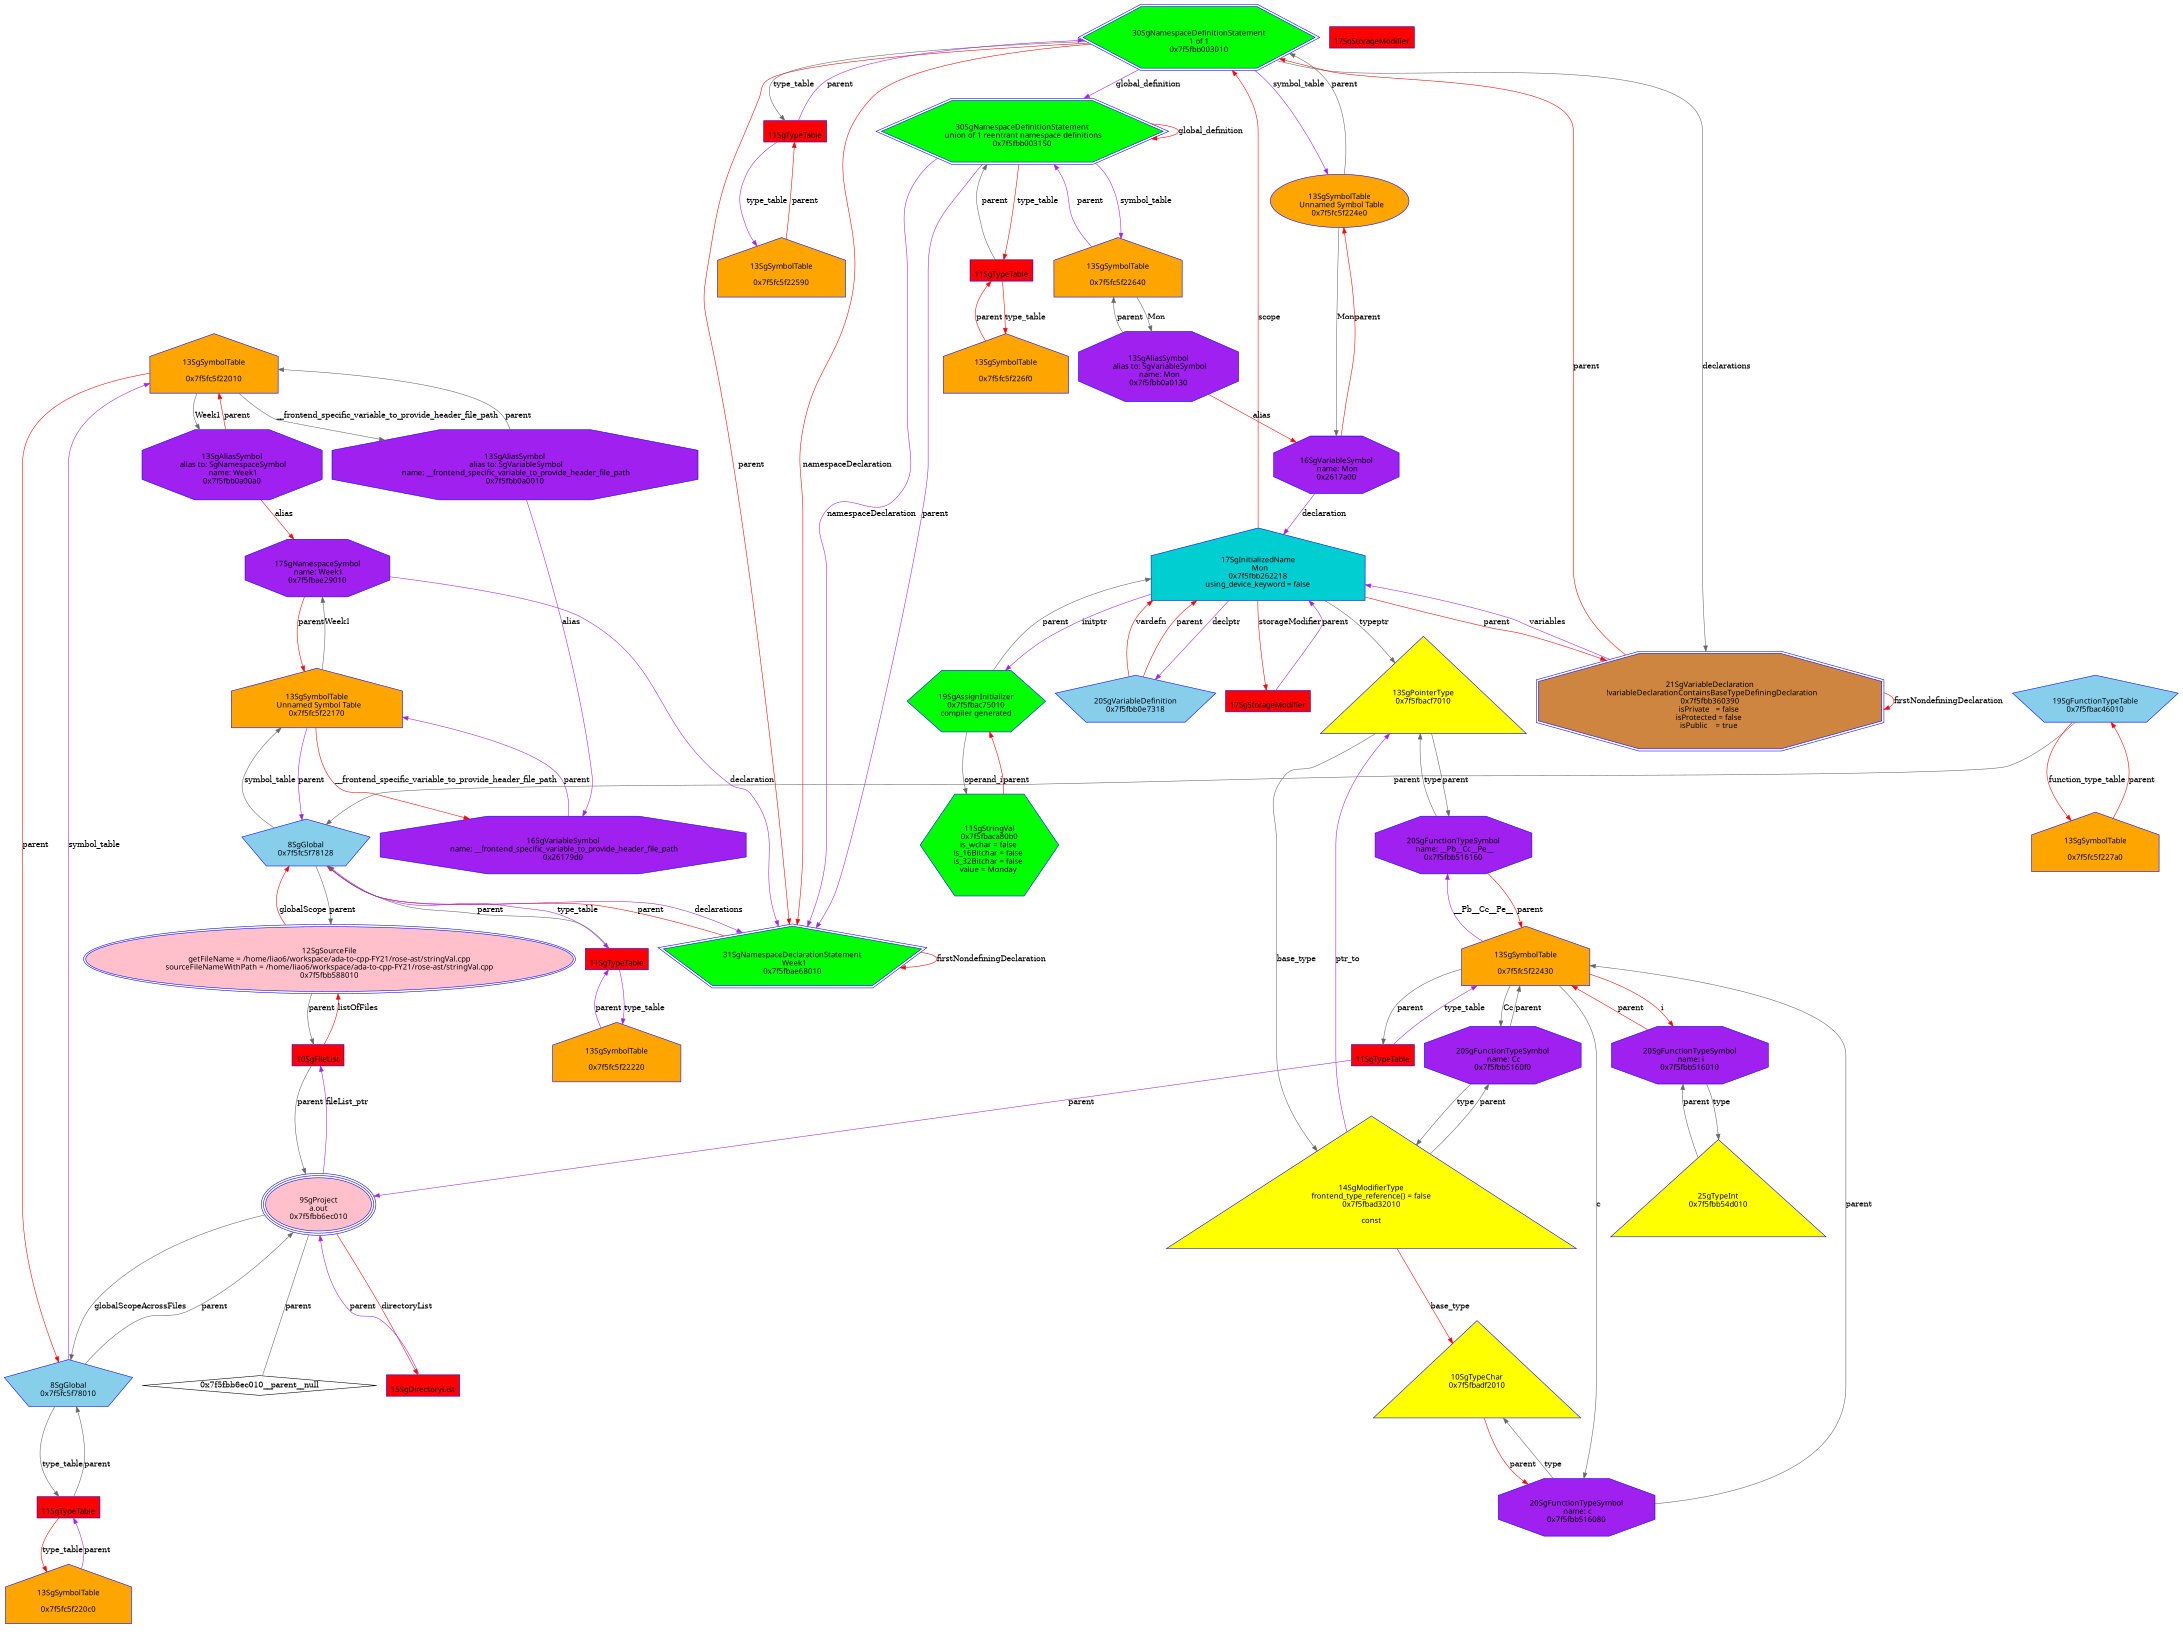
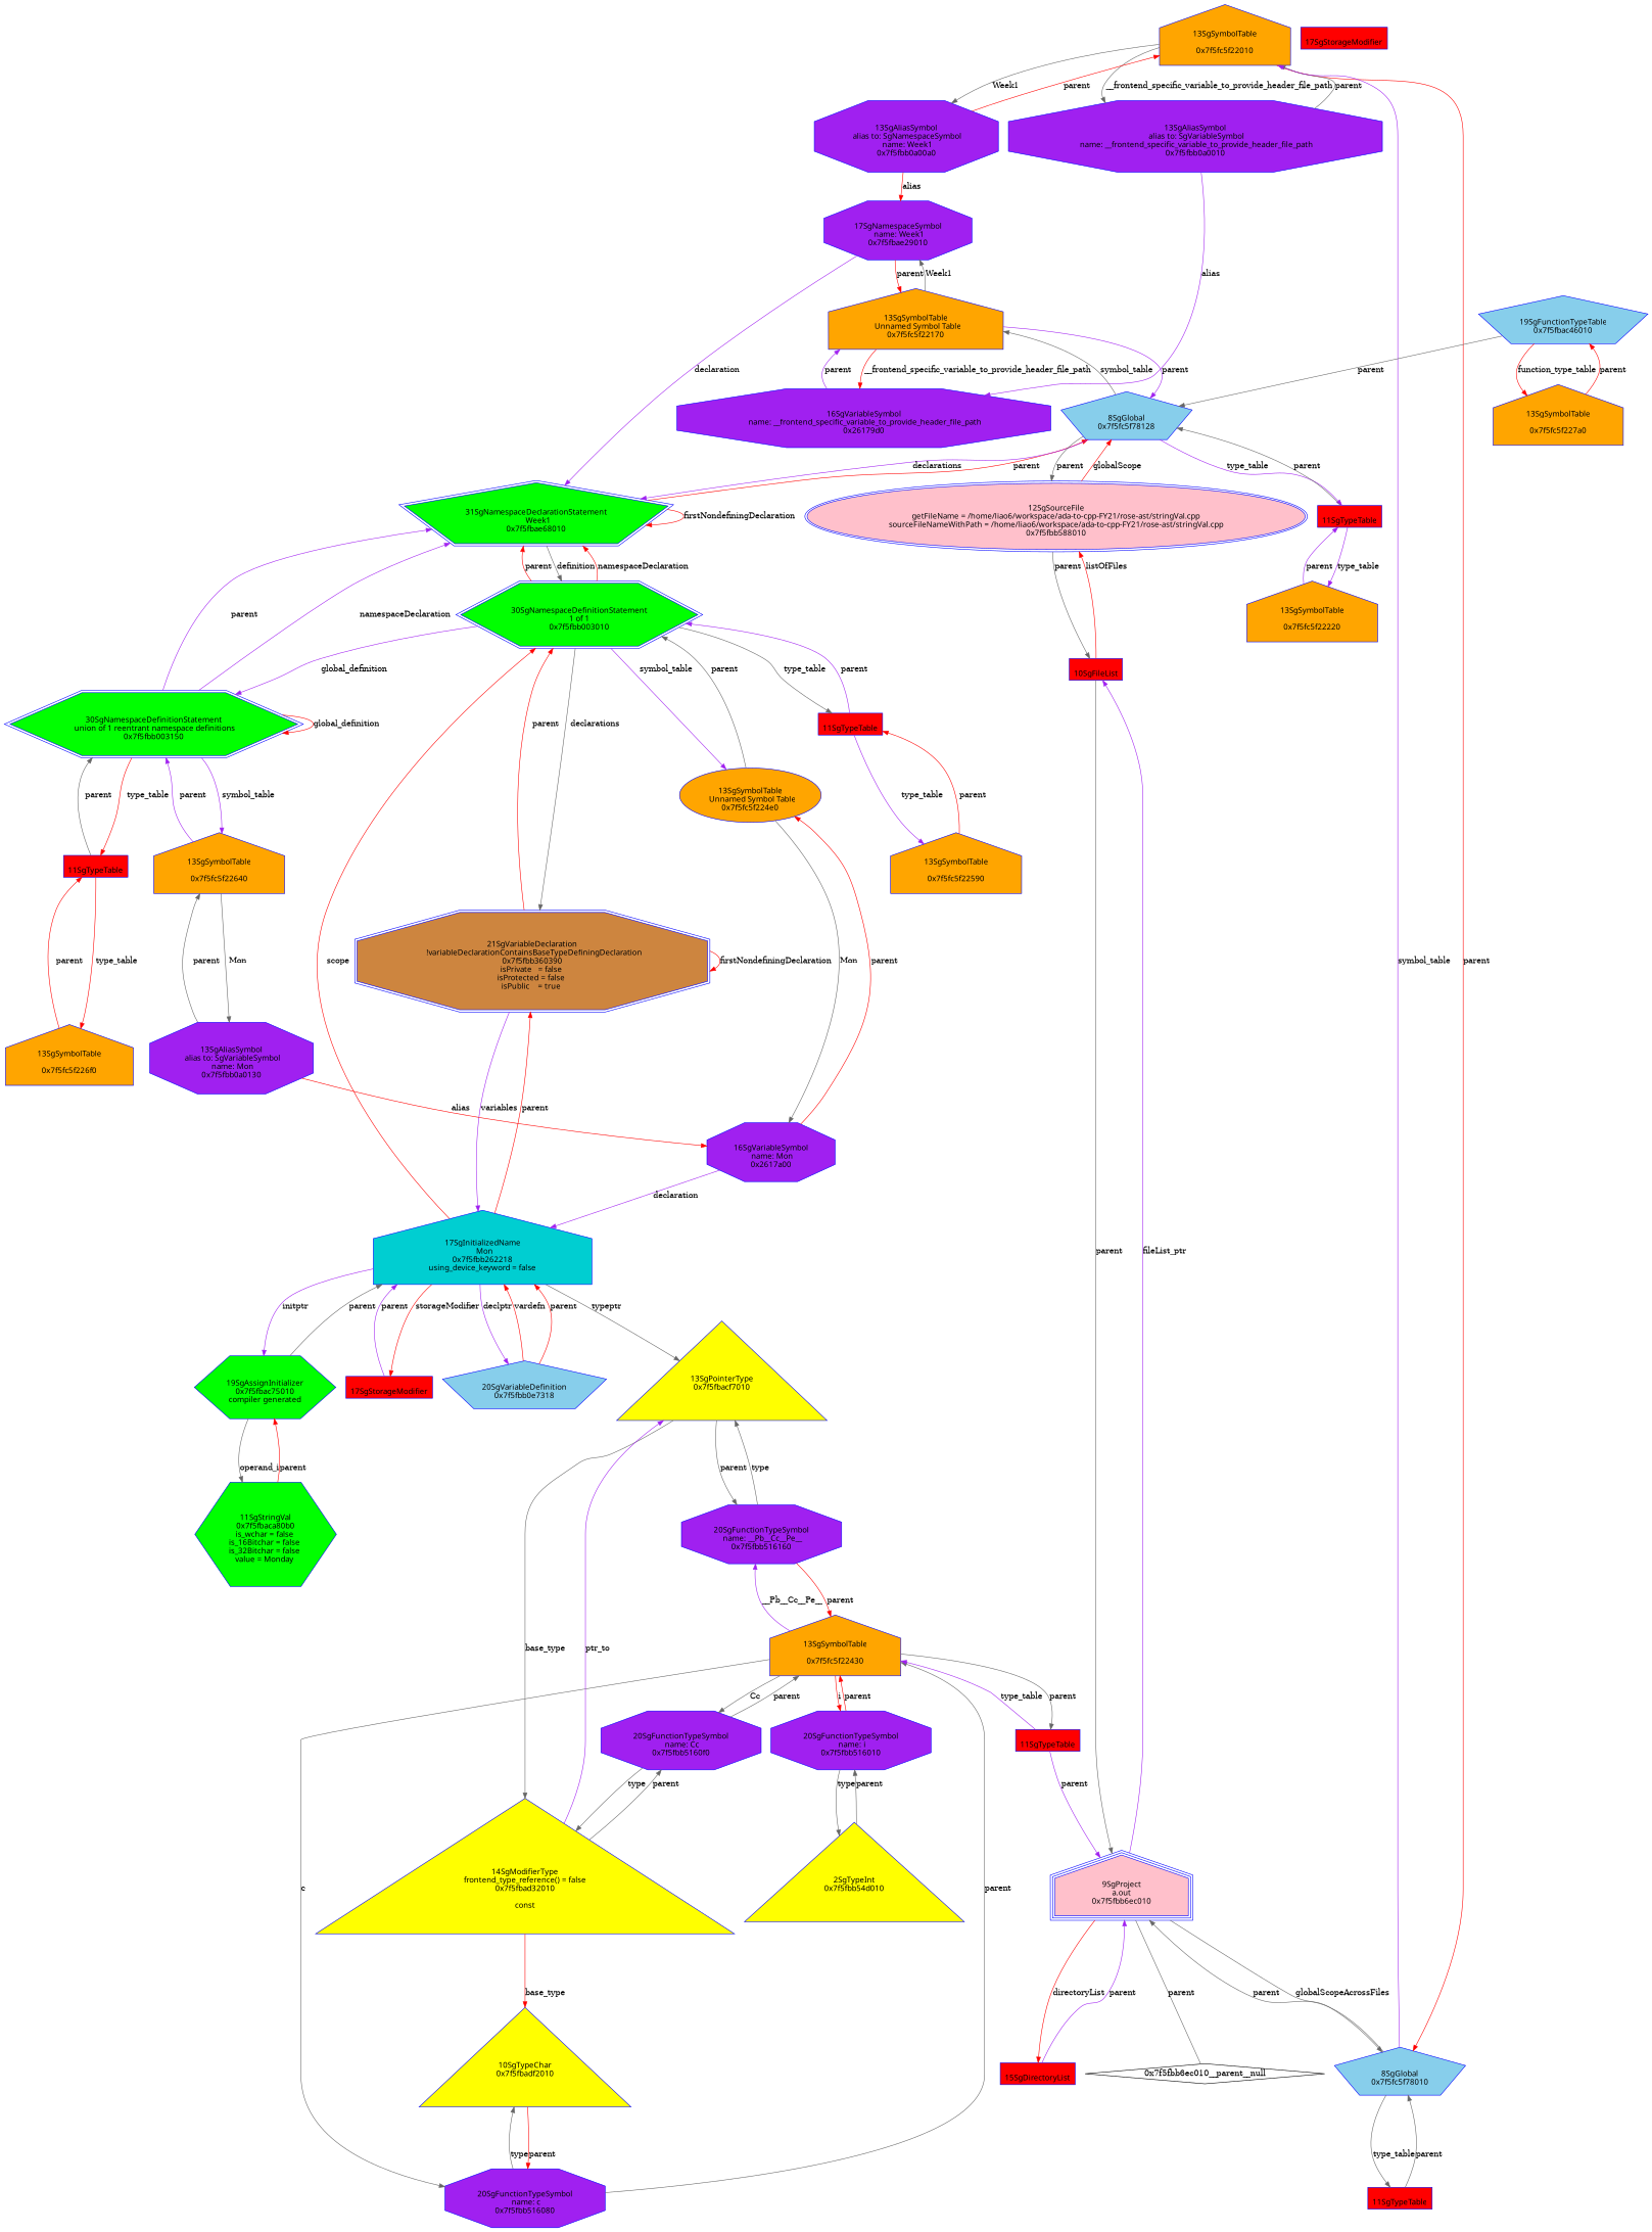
  digraph {
    node [color=blue fillcolor=orange fontcolor=black fontname="7x13bold" peripheries=1 regular=0 shape=polygon sides=5 style=filled]
    edge [color=gray40 dir=forward]
    n1 [label="\n13SgSymbolTable\n  \n  0x7f5fc5f22010  " shape=house]
    n2 [fillcolor=purple label="\n13SgAliasSymbol\n alias to: SgNamespaceSymbol\n name: Week1\n  0x7f5fbb0a00a0  " sides=8]
    n3 [fillcolor=purple label="\n13SgAliasSymbol\n alias to: SgVariableSymbol\n name: __frontend_specific_variable_to_provide_header_file_path\n  0x7f5fbb0a0010  " sides=8]
    n4 [fillcolor=skyblue label="\n8SgGlobal\n  0x7f5fc5f78010  "]
    n5 [fillcolor=purple label="\n17SgNamespaceSymbol\n name: Week1\n  0x7f5fbae29010  " sides=8]
    n6 [fillcolor=purple label="\n16SgVariableSymbol\n name: __frontend_specific_variable_to_provide_header_file_path\n  0x26179d0  " sides=8]
    n7 [fillcolor=red label="\n11SgTypeTable" sides=4]
-   n8 [fillcolor=pink label="\n9SgProject\n  a.out  \n  0x7f5fbb6ec010  " peripheries=3 shape=ellipse]
+   n8 [fillcolor=pink label="\n9SgProject\n  a.out  \n  0x7f5fbb6ec010  " peripheries=3 shape=house]
    n9 [label="\n13SgSymbolTable\n  Unnamed Symbol Table\n  0x7f5fc5f22170  " shape=house]
    n10 [fillcolor=green label="\n31SgNamespaceDeclarationStatement\n  Week1\n  0x7f5fbae68010  " peripheries=2]
-   n11 [label="\n13SgSymbolTable\n  \n  0x7f5fc5f220c0  " shape=house]
    n12 [fillcolor=red label="\n10SgFileList" sides=4]
    n13 [fillcolor=red label="\n15SgDirectoryList" sides=4]
    "0x7f5fbb6ec010__parent__null" [shape=diamond color="" fillcolor="" fontcolor="" fontname="" peripheries="" regular="" sides="" style=""]
    n15 [fillcolor=skyblue label="\n8SgGlobal\n  0x7f5fc5f78128  "]
    n16 [fillcolor=red label="\n11SgTypeTable" sides=4]
    n17 [fillcolor=pink label="\n12SgSourceFile\n  getFileName = /home/liao6/workspace/ada-to-cpp-FY21/rose-ast/stringVal.cpp  \n  sourceFileNameWithPath = /home/liao6/workspace/ada-to-cpp-FY21/rose-ast/stringVal.cpp  \n  0x7f5fbb588010  " peripheries=2 shape=ellipse]
    n18 [fillcolor=green label="\n30SgNamespaceDefinitionStatement\n  1 of 1  \n  0x7f5fbb003010  " peripheries=2 sides=6]
    n19 [label="\n13SgSymbolTable\n  \n  0x7f5fc5f22220  " shape=house]
    n20 [label="\n13SgSymbolTable\n  \n  0x7f5fc5f22430  " shape=house]
    n21 [fillcolor=purple label="\n20SgFunctionTypeSymbol\n name: __Pb__Cc__Pe__\n  0x7f5fbb516160  " sides=8]
    n22 [fillcolor=purple label="\n20SgFunctionTypeSymbol\n name: Cc\n  0x7f5fbb5160f0  " sides=8]
    n23 [fillcolor=purple label="\n20SgFunctionTypeSymbol\n name: c\n  0x7f5fbb516080  " sides=8]
    n24 [fillcolor=purple label="\n20SgFunctionTypeSymbol\n name: i\n  0x7f5fbb516010  " sides=8]
    n25 [fillcolor=red label="\n11SgTypeTable" sides=4]
    n26 [fillcolor=yellow label="\n13SgPointerType\n  0x7f5fbacf7010  \n   \n   " sides=3]
    n27 [fillcolor=yellow label="\n14SgModifierType\n    frontend_type_reference() = false    \n  0x7f5fbad32010  \n   \n const \n   " sides=3]
    n28 [fillcolor=yellow label="\n10SgTypeChar\n  0x7f5fbadf2010  \n   \n   " sides=3]
    n29 [fillcolor=yellow label="\n2SgTypeInt\n  0x7f5fbb54d010  \n   \n   " sides=3]
    n30 [label="\n13SgSymbolTable\n  Unnamed Symbol Table\n  0x7f5fc5f224e0  " shape=ellipse]
    n31 [fillcolor=purple label="\n16SgVariableSymbol\n name: Mon\n  0x2617a00  " sides=8]
    n32 [fillcolor=darkturquoise label="\n17SgInitializedName\n  Mon\n  0x7f5fbb262218  \n  using_device_keyword = false  " shape=house]
    n33 [fillcolor=red label="\n11SgTypeTable" sides=4]
    n34 [fillcolor=green label="\n30SgNamespaceDefinitionStatement\n  union of 1 reentrant namespace definitions \n  0x7f5fbb003150  " peripheries=2 sides=6]
    n35 [fillcolor=peru label="\n21SgVariableDeclaration\n  !variableDeclarationContainsBaseTypeDefiningDeclaration\n  0x7f5fbb360390  \n isPrivate   = false  \n isProtected = false  \n isPublic    = true  " peripheries=2 sides=8]
    n36 [fillcolor=red label="\n17SgStorageModifier" sides=4]
    n37 [fillcolor=skyblue label="\n20SgVariableDefinition\n  0x7f5fbb0e7318  "]
    n38 [fillcolor=green label="\n19SgAssignInitializer\n  0x7f5fbac75010  \n compiler generated " sides=6]
    n39 [label="\n13SgSymbolTable\n  \n  0x7f5fc5f22590  " shape=house]
    n40 [label="\n13SgSymbolTable\n  \n  0x7f5fc5f22640  " shape=house]
    n41 [fillcolor=red label="\n11SgTypeTable" sides=4]
    n42 [fillcolor=purple label="\n13SgAliasSymbol\n alias to: SgVariableSymbol\n name: Mon\n  0x7f5fbb0a0130  " sides=8]
    n43 [label="\n13SgSymbolTable\n  \n  0x7f5fc5f226f0  " shape=house]
    n44 [label="\n13SgSymbolTable\n  \n  0x7f5fc5f227a0  " shape=house]
    n45 [fillcolor=skyblue label="\n19SgFunctionTypeTable\n  0x7f5fbac46010  "]
    n46 [fillcolor=red label="\n17SgStorageModifier" sides=4]
    n47 [fillcolor=green label="\n11SgStringVal\n  0x7f5fbaca80b0  \n is_wchar = false  \n is_16Bitchar = false  \n is_32Bitchar = false  \n value = Monday  " sides=6]
    n1 -> n2 [label=Week1]
    n1 -> n3 [label=__frontend_specific_variable_to_provide_header_file_path]
    n1 -> n4 [color=red label=parent]
    n2 -> n1 [color=red label=parent]
    n2 -> n5 [color=red label=alias]
    n3 -> n1 [label=parent]
    n3 -> n6 [color=purple label=alias]
    n4 -> n1 [color=purple label=symbol_table]
    n4 -> n7 [label=type_table]
    n4 -> n8 [label=parent]
    n5 -> n9 [color=red label=parent]
    n5 -> n10 [color=purple label=declaration]
    n6 -> n9 [color=purple label=parent]
    n7 -> n4 [label=parent]
-   n7 -> n11 [color=red label=type_table]
    n8 -> n4 [label=globalScopeAcrossFiles]
    n8 -> n12 [color=purple label=fileList_ptr]
    n8 -> n13 [color=red label=directoryList]
    n8 -> "0x7f5fbb6ec010__parent__null" [dir=none label=parent]
    n9 -> n5 [label=Week1]
    n9 -> n6 [color=red label=__frontend_specific_variable_to_provide_header_file_path]
    n9 -> n15 [color=purple label=parent]
    n10 -> n10 [color=red label=firstNondefiningDeclaration]
    n10 -> n15 [color=red label=parent]
-   n11 -> n7 [color=purple label=parent]
+   n10 -> n18 [label=definition]
    n12 -> n8 [label=parent]
    n12 -> n17 [color=red label=listOfFiles]
    n13 -> n8 [color=purple label=parent]
    n15 -> n9 [label=symbol_table]
    n15 -> n10 [color=purple label=declarations]
    n15 -> n16 [color=purple label=type_table]
    n15 -> n17 [label=parent]
    n16 -> n15 [label=parent]
    n16 -> n19 [color=purple label=type_table]
    n17 -> n12 [label=parent]
    n17 -> n15 [color=red label=globalScope]
    n18 -> n10 [color=red label=namespaceDeclaration]
    n18 -> n10 [color=red label=parent]
    n18 -> n30 [color=purple label=symbol_table]
    n18 -> n33 [label=type_table]
    n18 -> n34 [color=purple label=global_definition]
    n18 -> n35 [label=declarations]
    n19 -> n16 [color=purple label=parent]
    n20 -> n21 [color=purple label=__Pb__Cc__Pe__]
    n20 -> n22 [label=Cc]
    n20 -> n23 [label=c]
    n20 -> n24 [color=red label=i]
    n20 -> n25 [label=parent]
    n21 -> n20 [color=red label=parent]
    n21 -> n26 [label=type]
    n22 -> n20 [label=parent]
    n22 -> n27 [label=type]
    n23 -> n20 [label=parent]
    n23 -> n28 [label=type]
    n24 -> n20 [color=red label=parent]
    n24 -> n29 [label=type]
    n25 -> n8 [color=purple label=parent]
    n25 -> n20 [color=purple label=type_table]
    n26 -> n21 [label=parent]
    n26 -> n27 [label=base_type]
    n27 -> n22 [label=parent]
    n27 -> n26 [color=purple label=ptr_to]
    n27 -> n28 [color=red label=base_type]
    n28 -> n23 [color=red label=parent]
    n29 -> n24 [label=parent]
    n30 -> n18 [label=parent]
    n30 -> n31 [label=Mon]
    n31 -> n30 [color=red label=parent]
    n31 -> n32 [color=purple label=declaration]
    n32 -> n18 [color=red label=scope]
    n32 -> n26 [label=typeptr]
    n32 -> n35 [color=red label=parent]
    n32 -> n36 [color=red label=storageModifier]
    n32 -> n37 [color=purple label=declptr]
    n32 -> n38 [color=purple label=initptr]
    n33 -> n18 [color=purple label=parent]
    n33 -> n39 [color=purple label=type_table]
    n34 -> n10 [color=purple label=namespaceDeclaration]
    n34 -> n10 [color=purple label=parent]
    n34 -> n34 [color=red label=global_definition]
    n34 -> n40 [color=purple label=symbol_table]
    n34 -> n41 [color=red label=type_table]
    n35 -> n18 [color=red label=parent]
    n35 -> n32 [color=purple label=variables]
    n35 -> n35 [color=red label=firstNondefiningDeclaration]
    n36 -> n32 [color=purple label=parent]
    n37 -> n32 [color=red label=vardefn]
    n37 -> n32 [color=red label=parent]
    n38 -> n32 [label=parent]
    n38 -> n47 [label=operand_i]
    n39 -> n33 [color=red label=parent]
    n40 -> n34 [color=purple label=parent]
    n40 -> n42 [label=Mon]
    n41 -> n34 [label=parent]
    n41 -> n43 [color=red label=type_table]
    n42 -> n31 [color=red label=alias]
    n42 -> n40 [label=parent]
    n43 -> n41 [color=red label=parent]
    n44 -> n45 [color=red label=parent]
    n45 -> n15 [label=parent]
    n45 -> n44 [color=red label=function_type_table]
    n47 -> n38 [color=red label=parent]
  }
